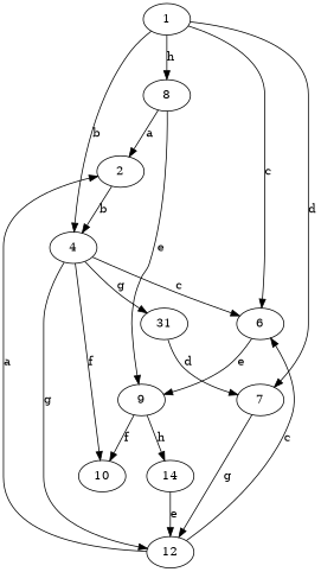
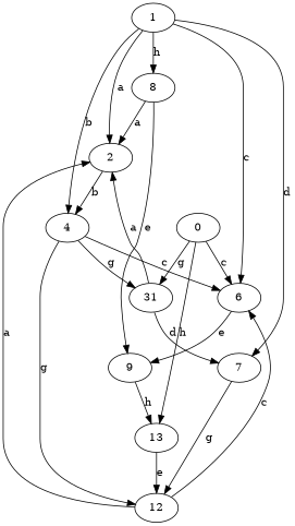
  strict digraph {
    2
    4
    6
-   10
    n5 [label=31]
    12
    9
    7
-   13 [label=14]
+   0
+   13
    8
    1
    2 -> 4 [label=b]
    4 -> 6 [label=c]
-   4 -> 10 [label=f]
    4 -> n5 [label=g]
    4 -> 12 [label=g]
    6 -> 9 [label=e]
+   n5 -> 2 [label=a]
    n5 -> 7 [label=d]
    12 -> 2 [label=a]
    12 -> 6 [label=c]
-   9 -> 10 [label=f]
    9 -> 13 [label=h]
    7 -> 12 [label=g]
+   0 -> 6 [label=c]
+   0 -> n5 [label=g]
+   0 -> 13 [label=h]
    13 -> 12 [label=e]
    8 -> 2 [label=a]
    8 -> 9 [label=e]
+   1 -> 2 [label=a]
    1 -> 4 [label=b]
    1 -> 6 [label=c]
    1 -> 7 [label=d]
    1 -> 8 [label=h]
  }
